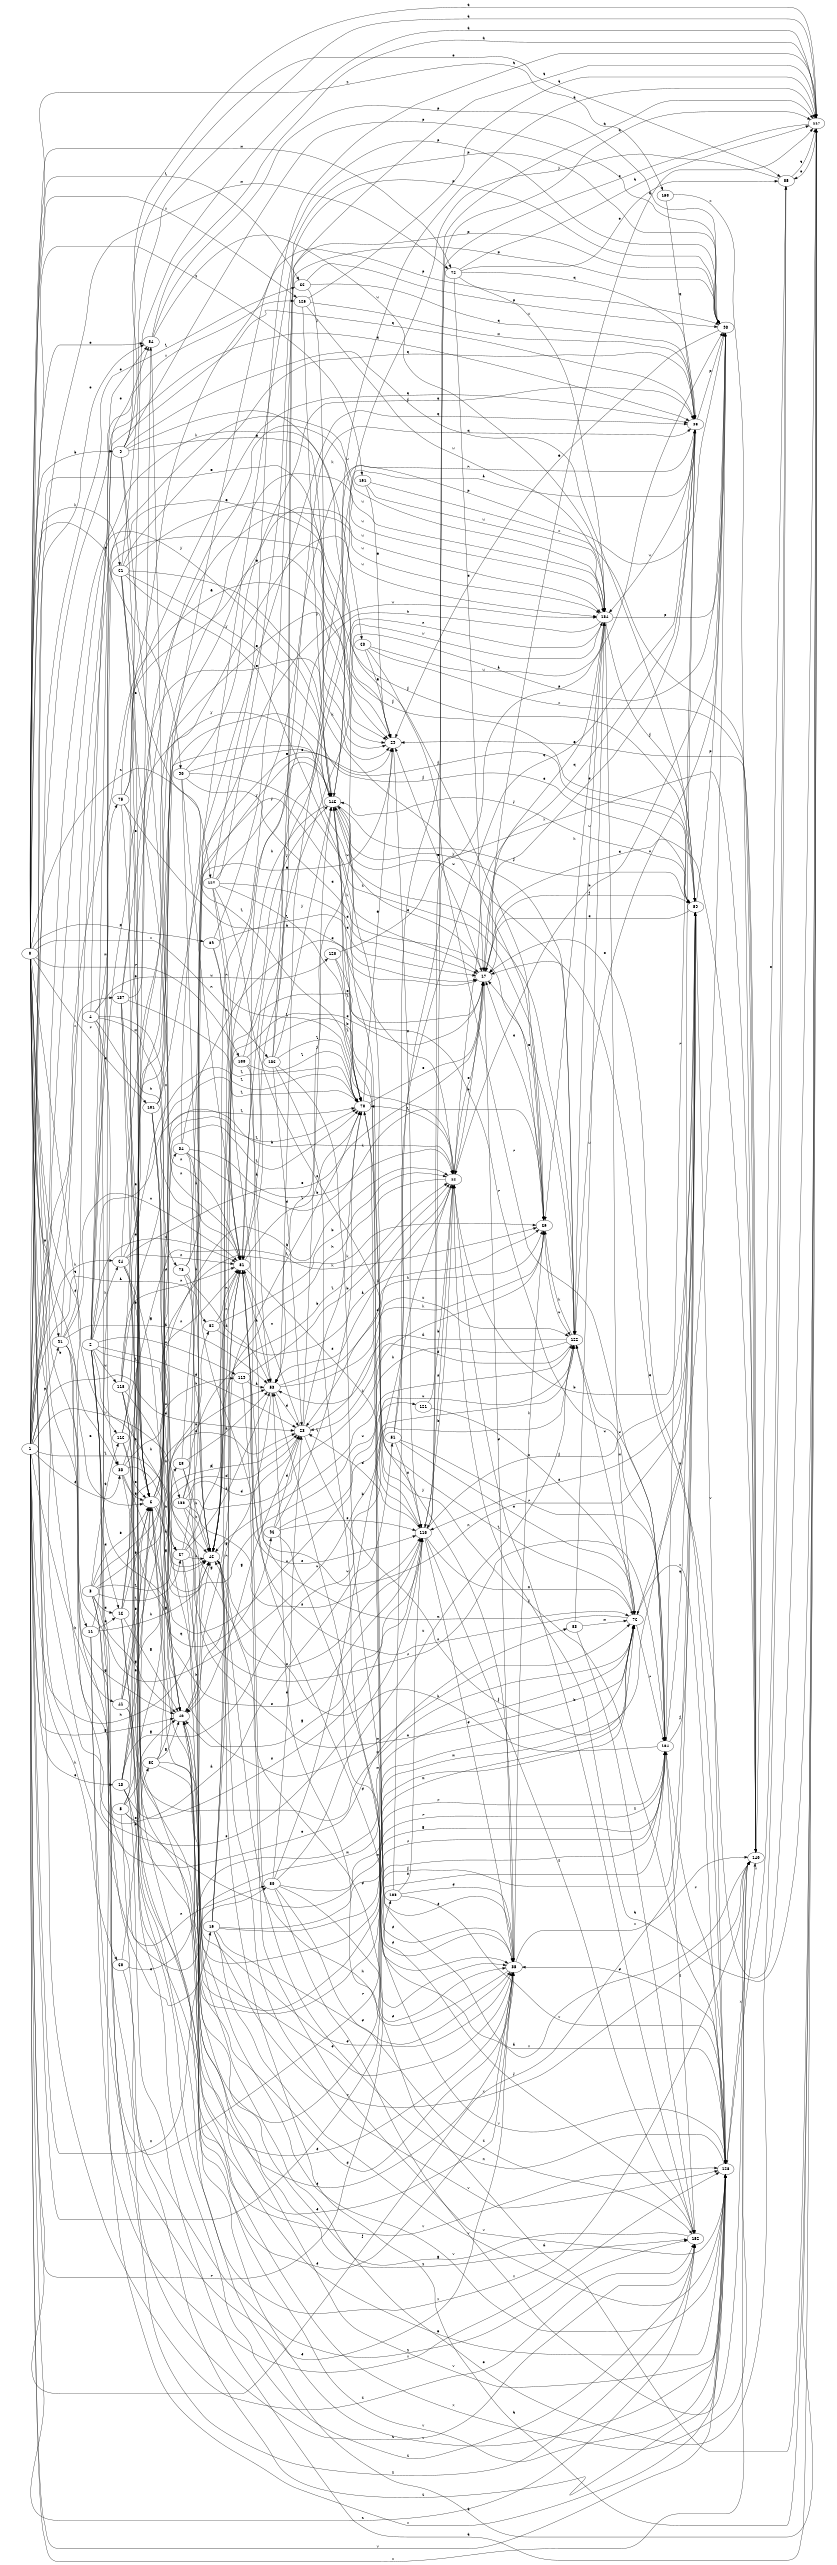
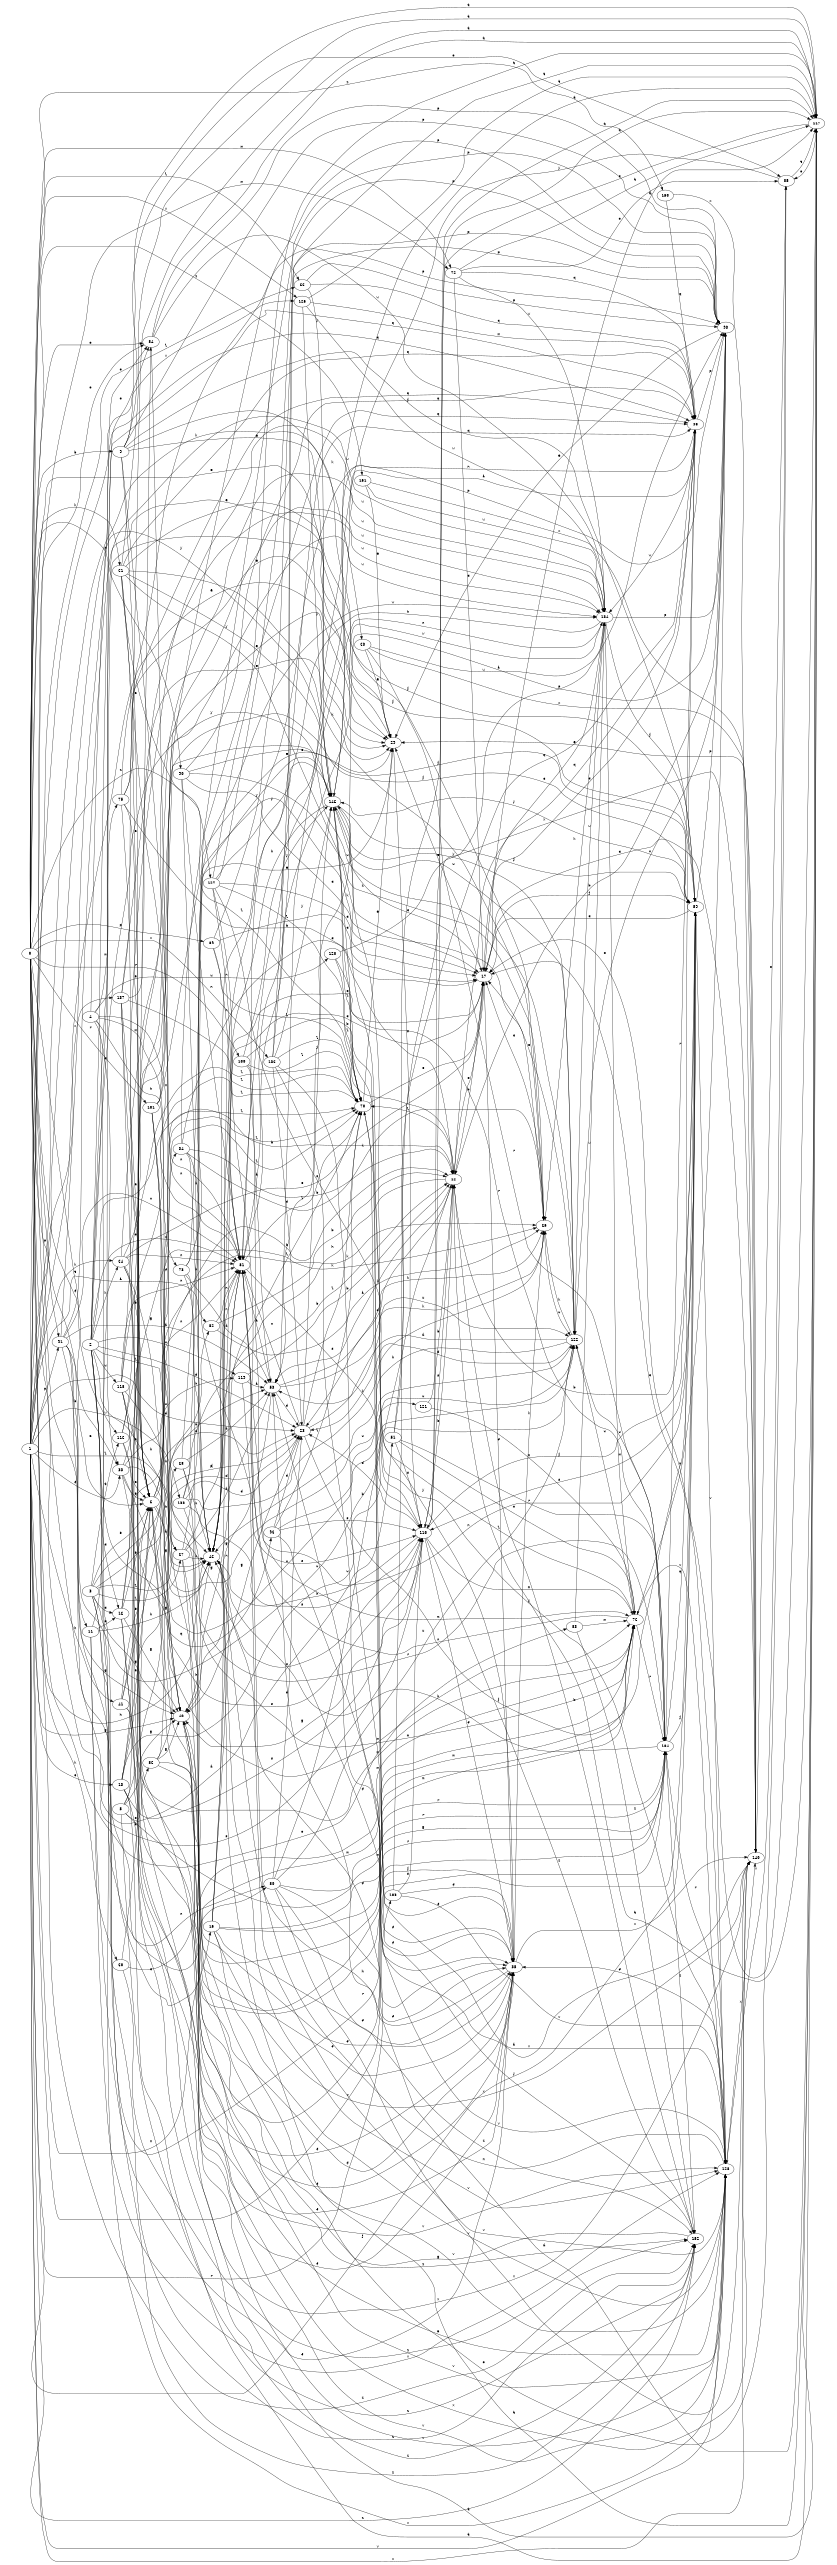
  strict digraph {
    fontname="DejaVu Sans Mono"
    rankdir=LR
    node [fontname="DejaVu Sans Mono"]
    edge [fontname="DejaVu Sans Mono"]
    0
    6
    9
    11
    29
    33
    40
    51
    60
    61
    66
    72
    83
    84
    89
    90
    91
    100
    101
    110
    116
    125
    136
    n24 [label=127]
    150
    151
    152
    34
    65
    70
    121
    122
    59
    81
    n35 [label=85]
    93
    117
    46
    128
    16
    35
    76
    104
    98
    146
    17
    134
    53
    12
    23
    140
    1
    13
    41
    52
    63
    64
    67
    80
    103
    133
    137
    2
    15
    96
    118
    119
    3
    68
    4
    73
    75
    120
    5
    86
    0 -> 6 [label=a]
    0 -> 9 [label=b]
-   0 -> 11 [label=b]
+   91 -> 11 [label=b]
    0 -> 29 [label=e]
    0 -> 33 [label=f]
    0 -> 40 [label=g]
    0 -> 51 [label=i]
    0 -> 60 [label=k]
    0 -> 61 [label=k]
    0 -> 66 [label=l]
    0 -> 72 [label=m]
    0 -> 83 [label=o]
    0 -> 84 [label=o]
    0 -> 89 [label=p]
    0 -> 90 [label=p]
    0 -> 91 [label=p]
    0 -> 100 [label=r]
    0 -> 101 [label=r]
    0 -> 110 [label=s]
    0 -> 116 [label=t]
    0 -> 125 [label=v]
    0 -> 136 [label=x]
    0 -> n24 [label=z]
    0 -> 150 [label=z]
    0 -> 151 [label=z]
    0 -> 152 [label=z]
    6 -> 40 [label=g]
    6 -> 152 [label=z]
    6 -> 34 [label=f]
    6 -> 65 [label=k]
    6 -> 70 [label=l]
    6 -> 121 [label=u]
    6 -> 122 [label=u]
    9 -> 6 [label=a]
    9 -> 29 [label=e]
    9 -> 65 [label=k]
    9 -> 59 [label=j]
    9 -> 81 [label=n]
    9 -> n35 [label=o]
    9 -> 93 [label=p]
    9 -> 117 [label=t]
    11 -> 59 [label=j]
    11 -> 46 [label=h]
    11 -> 128 [label=v]
    11 -> 16 [label=c]
    11 -> 35 [label=f]
    29 -> 110 [label=s]
    33 -> 6 [label=a]
    33 -> 110 [label=s]
    33 -> 122 [label=u]
    33 -> 81 [label=n]
    33 -> 46 [label=h]
    33 -> 76 [label=m]
    40 -> 46 [label=h]
    40 -> 128 [label=v]
    40 -> 35 [label=f]
    51 -> 110 [label=s]
    51 -> 117 [label=t]
    51 -> 76 [label=m]
    51 -> 104 [label=r]
    51 -> 98 [label=q]
    60 -> 6 [label=a]
    60 -> 152 [label=z]
    60 -> 76 [label=m]
    61 -> 6 [label=a]
    61 -> 65 [label=k]
    61 -> 70 [label=l]
    61 -> 59 [label=j]
    61 -> 81 [label=n]
    61 -> 117 [label=t]
    61 -> 98 [label=q]
    61 -> 146 [label=y]
    61 -> 17 [label=c]
    66 -> 93 [label=p]
    66 -> 98 [label=q]
    66 -> 146 [label=y]
    72 -> n35 [label=o]
    72 -> 117 [label=t]
    72 -> 98 [label=q]
    72 -> 17 [label=c]
    72 -> 134 [label=w]
    83 -> 152 [label=z]
    83 -> 76 [label=m]
    83 -> 134 [label=w]
    84 -> 93 [label=p]
    84 -> 117 [label=t]
    84 -> 104 [label=r]
    84 -> 134 [label=w]
    89 -> 70 [label=l]
    89 -> 81 [label=n]
    89 -> 93 [label=p]
    89 -> 17 [label=c]
    90 -> 65 [label=k]
    90 -> 59 [label=j]
    90 -> 81 [label=n]
    90 -> 46 [label=h]
    90 -> 98 [label=q]
    90 -> 17 [label=c]
    91 -> 29 [label=e]
    91 -> 122 [label=u]
    91 -> 81 [label=n]
    91 -> 76 [label=m]
    91 -> 104 [label=r]
    91 -> 98 [label=q]
    91 -> 53 [label=i]
    100 -> 70 [label=l]
    100 -> 76 [label=m]
    100 -> 146 [label=y]
    100 -> 53 [label=i]
    100 -> 12 [label=b]
    101 -> 40 [label=g]
    101 -> 110 [label=s]
    101 -> 65 [label=k]
    101 -> 59 [label=j]
    101 -> 93 [label=p]
    101 -> 35 [label=f]
    110 -> 40 [label=g]
    110 -> 152 [label=z]
    110 -> 59 [label=j]
    110 -> 117 [label=t]
-   133 -> 46 [label=h]
+   110 -> 46 [label=h]
    110 -> 35 [label=f]
    110 -> 76 [label=m]
    110 -> 12 [label=b]
    110 -> 23 [label=d]
    116 -> 6 [label=a]
    116 -> 65 [label=k]
    116 -> 128 [label=v]
    116 -> 134 [label=w]
    125 -> 117 [label=t]
    125 -> 98 [label=m]
    125 -> 146 [label=y]
    125 -> 134 [label=w]
    136 -> 70 [label=l]
    136 -> 93 [label=p]
    136 -> 117 [label=t]
    136 -> 128 [label=v]
    136 -> 35 [label=f]
    136 -> 146 [label=y]
    136 -> 23 [label=d]
    n24 -> 110 [label=s]
    n24 -> 70 [label=l]
    n24 -> 81 [label=n]
    n24 -> 93 [label=p]
    n24 -> 117 [label=t]
    n24 -> 35 [label=f]
    n24 -> 146 [label=y]
    n24 -> 17 [label=c]
    150 -> 98 [label=q]
    150 -> 140 [label=x]
    151 -> 29 [label=e]
    151 -> 134 [label=w]
    151 -> 140 [label=x]
    152 -> 40 [label=g]
    152 -> 146 [label=y]
    152 -> 12 [label=b]
    34 -> 110 [label=s]
    34 -> 65 [label=k]
    34 -> 46 [label=h]
    34 -> 98 [label=q]
    34 -> 17 [label=c]
    34 -> 12 [label=b]
    65 -> 122 [label=u]
    65 -> 17 [label=c]
    70 -> 29 [label=e]
    70 -> 35 [label=f]
    70 -> 17 [label=c]
    121 -> 76 [label=m]
    121 -> 12 [label=b]
    122 -> 65 [label=k]
    122 -> 46 [label=h]
    122 -> 146 [label=y]
    122 -> 17 [label=c]
    122 -> 134 [label=w]
    122 -> 53 [label=i]
    122 -> 23 [label=d]
    59 -> 110 [label=s]
    59 -> 81 [label=n]
    59 -> 93 [label=p]
    59 -> 128 [label=v]
    59 -> 146 [label=y]
    59 -> 17 [label=c]
    59 -> 12 [label=b]
    81 -> 40 [label=g]
    81 -> 110 [label=s]
    81 -> 70 [label=l]
    81 -> 98 [label=q]
    81 -> 134 [label=w]
    81 -> 53 [label=i]
    n35 -> 117 [label=t]
    n35 -> 128 [label=v]
    n35 -> 146 [label=y]
    93 -> 29 [label=e]
    93 -> 122 [label=u]
    93 -> 76 [label=m]
    93 -> 53 [label=i]
    93 -> 12 [label=b]
    117 -> 110 [label=s]
    117 -> n35 [label=o]
    117 -> 17 [label=c]
    117 -> 53 [label=i]
    46 -> 81 [label=n]
    46 -> 93 [label=p]
    46 -> 117 [label=t]
    46 -> 128 [label=v]
    46 -> 35 [label=f]
    46 -> 17 [label=c]
    128 -> 6 [label=a]
    128 -> 81 [label=n]
    128 -> 35 [label=f]
    128 -> 104 [label=r]
    128 -> 146 [label=y]
    128 -> 17 [label=c]
    128 -> 140 [label=x]
    16 -> 6 [label=a]
    16 -> 40 [label=g]
    16 -> 70 [label=l]
    16 -> 76 [label=m]
    16 -> 134 [label=w]
    16 -> 140 [label=x]
    35 -> 65 [label=k]
    35 -> 46 [label=h]
    35 -> 146 [label=y]
    35 -> 140 [label=x]
    76 -> 70 [label=l]
    76 -> 122 [label=u]
    76 -> 81 [label=n]
    76 -> 128 [label=v]
    76 -> 104 [label=r]
    104 -> 40 [label=g]
    104 -> 152 [label=z]
    104 -> 122 [label=u]
    104 -> 59 [label=j]
    104 -> 46 [label=h]
    104 -> 98 [label=q]
    98 -> 81 [label=n]
    98 -> 93 [label=p]
    98 -> 104 [label=r]
    98 -> 17 [label=c]
    98 -> 134 [label=w]
    98 -> 53 [label=i]
    146 -> 70 [label=l]
    146 -> 122 [label=u]
    146 -> 59 [label=j]
    146 -> 117 [label=t]
    146 -> 46 [label=h]
    146 -> 128 [label=v]
    146 -> 17 [label=c]
    17 -> 29 [label=e]
    17 -> 59 [label=j]
    17 -> 117 [label=t]
    17 -> 35 [label=f]
    17 -> 12 [label=b]
    134 -> 65 [label=k]
    134 -> 59 [label=j]
    134 -> 81 [label=n]
    134 -> 93 [label=p]
    134 -> 46 [label=h]
    134 -> 76 [label=m]
    134 -> 17 [label=c]
    53 -> 40 [label=g]
    53 -> 65 [label=k]
    53 -> 122 [label=u]
    53 -> 23 [label=d]
    12 -> 110 [label=s]
    12 -> 70 [label=l]
    12 -> 117 [label=t]
    12 -> 46 [label=h]
    12 -> 98 [label=q]
    12 -> 17 [label=c]
    12 -> 53 [label=i]
    12 -> 23 [label=d]
    23 -> 40 [label=g]
    23 -> 65 [label=k]
    23 -> 70 [label=l]
    23 -> 59 [label=j]
    23 -> 81 [label=n]
    23 -> 146 [label=y]
    140 -> 29 [label=e]
    140 -> n35 [label=o]
    140 -> 17 [label=c]
    140 -> 53 [label=i]
    1 -> 29 [label=e]
    1 -> 33 [label=f]
    1 -> 40 [label=g]
    1 -> 66 [label=l]
    1 -> 72 [label=m]
    1 -> 84 [label=o]
    1 -> 91 [label=p]
    1 -> 125 [label=v]
    1 -> 152 [label=z]
    1 -> 59 [label=j]
    1 -> 46 [label=h]
    1 -> 128 [label=v]
    1 -> 104 [label=r]
    1 -> 146 [label=y]
    1 -> 23 [label=d]
    1 -> 140 [label=x]
    1 -> 13 [label=c]
    1 -> 41 [label=h]
    1 -> 52 [label=i]
    1 -> 63 [label=k]
    1 -> 64 [label=k]
    1 -> 67 [label=l]
    1 -> 80 [label=n]
    1 -> 103 [label=r]
    1 -> 133 [label=w]
    1 -> 137 [label=x]
    13 -> 6 [label=a]
    13 -> 110 [label=s]
    13 -> 122 [label=u]
    13 -> 117 [label=t]
    13 -> 35 [label=f]
    13 -> 134 [label=w]
    13 -> 23 [label=d]
    41 -> 6 [label=a]
    41 -> 152 [label=z]
    41 -> 35 [label=f]
    41 -> 53 [label=i]
    41 -> 12 [label=b]
    52 -> 65 [label=k]
    52 -> 81 [label=n]
    52 -> 12 [label=b]
    63 -> 29 [label=e]
    63 -> 104 [label=r]
    63 -> 134 [label=w]
    63 -> 140 [label=x]
    64 -> 6 [label=a]
    64 -> 29 [label=e]
    64 -> 40 [label=g]
    64 -> 70 [label=l]
    64 -> 81 [label=n]
    64 -> 35 [label=f]
    64 -> 17 [label=c]
    67 -> 81 [label=n]
    67 -> n35 [label=o]
    67 -> 46 [label=h]
    67 -> 104 [label=r]
    67 -> 146 [label=y]
    67 -> 53 [label=i]
    80 -> 152 [label=z]
    80 -> 122 [label=u]
    80 -> 35 [label=f]
    80 -> 76 [label=m]
    80 -> 12 [label=b]
    80 -> 23 [label=d]
    80 -> 140 [label=x]
    103 -> 110 [label=s]
    103 -> 93 [label=p]
    103 -> 128 [label=v]
    103 -> 35 [label=f]
    133 -> 29 [label=e]
    133 -> 110 [label=s]
    133 -> 65 [label=k]
    133 -> 76 [label=m]
    133 -> 12 [label=b]
    133 -> 23 [label=d]
    137 -> 6 [label=a]
    137 -> 29 [label=e]
    137 -> 70 [label=l]
    137 -> 59 [label=j]
    137 -> 128 [label=v]
    137 -> 98 [label=q]
    137 -> 134 [label=w]
    2 -> 84 [label=o]
    2 -> 81 [label=n]
    2 -> 46 [label=h]
    2 -> 16 [label=c]
    2 -> 98 [label=q]
    2 -> 146 [label=y]
    2 -> 134 [label=w]
    2 -> 12 [label=b]
    2 -> 23 [label=d]
    2 -> 64 [label=k]
    2 -> 67 [label=l]
    2 -> 80 [label=n]
    2 -> 15 [label=c]
    2 -> 96 [label=q]
    2 -> 118 [label=u]
    2 -> 119 [label=u]
    15 -> 70 [label=l]
    15 -> 81 [label=n]
    15 -> 128 [label=v]
    15 -> 35 [label=f]
    15 -> 76 [label=m]
    15 -> 104 [label=r]
    15 -> 17 [label=c]
    15 -> 140 [label=x]
    96 -> 110 [label=s]
    96 -> 70 [label=l]
    96 -> 122 [label=u]
    96 -> 35 [label=f]
    96 -> 23 [label=d]
    118 -> 6 [label=a]
    118 -> 70 [label=l]
    118 -> 81 [label=n]
    118 -> 117 [label=t]
    118 -> 46 [label=h]
    118 -> 35 [label=f]
    118 -> 134 [label=w]
    119 -> 128 [label=v]
    119 -> 53 [label=i]
    119 -> 12 [label=b]
    3 -> 6 [label=a]
    3 -> 40 [label=g]
    3 -> 116 [label=t]
    3 -> 152 [label=z]
    3 -> 128 [label=v]
    3 -> 16 [label=c]
    3 -> 23 [label=d]
    3 -> 67 [label=l]
    3 -> 119 [label=u]
    3 -> 68 [label=l]
    68 -> 46 [label=h]
    68 -> 128 [label=v]
    68 -> 134 [label=w]
    68 -> 53 [label=i]
    4 -> 33 [label=f]
    4 -> 84 [label=o]
    4 -> 152 [label=z]
    4 -> 81 [label=n]
    4 -> 46 [label=h]
    4 -> 73 [label=m]
    4 -> 75 [label=m]
    4 -> 120 [label=u]
    73 -> 29 [label=e]
    73 -> 93 [label=p]
    73 -> 46 [label=h]
    73 -> 35 [label=f]
    73 -> 53 [label=i]
    75 -> 6 [label=a]
    75 -> 29 [label=e]
    75 -> 93 [label=p]
    75 -> 117 [label=t]
    75 -> 128 [label=v]
    75 -> 12 [label=b]
    120 -> 70 [label=l]
    120 -> 104 [label=r]
    120 -> 140 [label=x]
    5 -> 40 [label=g]
    5 -> 84 [label=o]
-   5 -> 128 [label=z]
+   5 -> 152 [label=z]
    5 -> 76 [label=m]
    5 -> 52 [label=i]
    5 -> 86 [label=o]
    86 -> 40 [label=g]
    86 -> 70 [label=l]
    86 -> 104 [label=r]
    86 -> 23 [label=d]
    86 -> 140 [label=x]
  }
